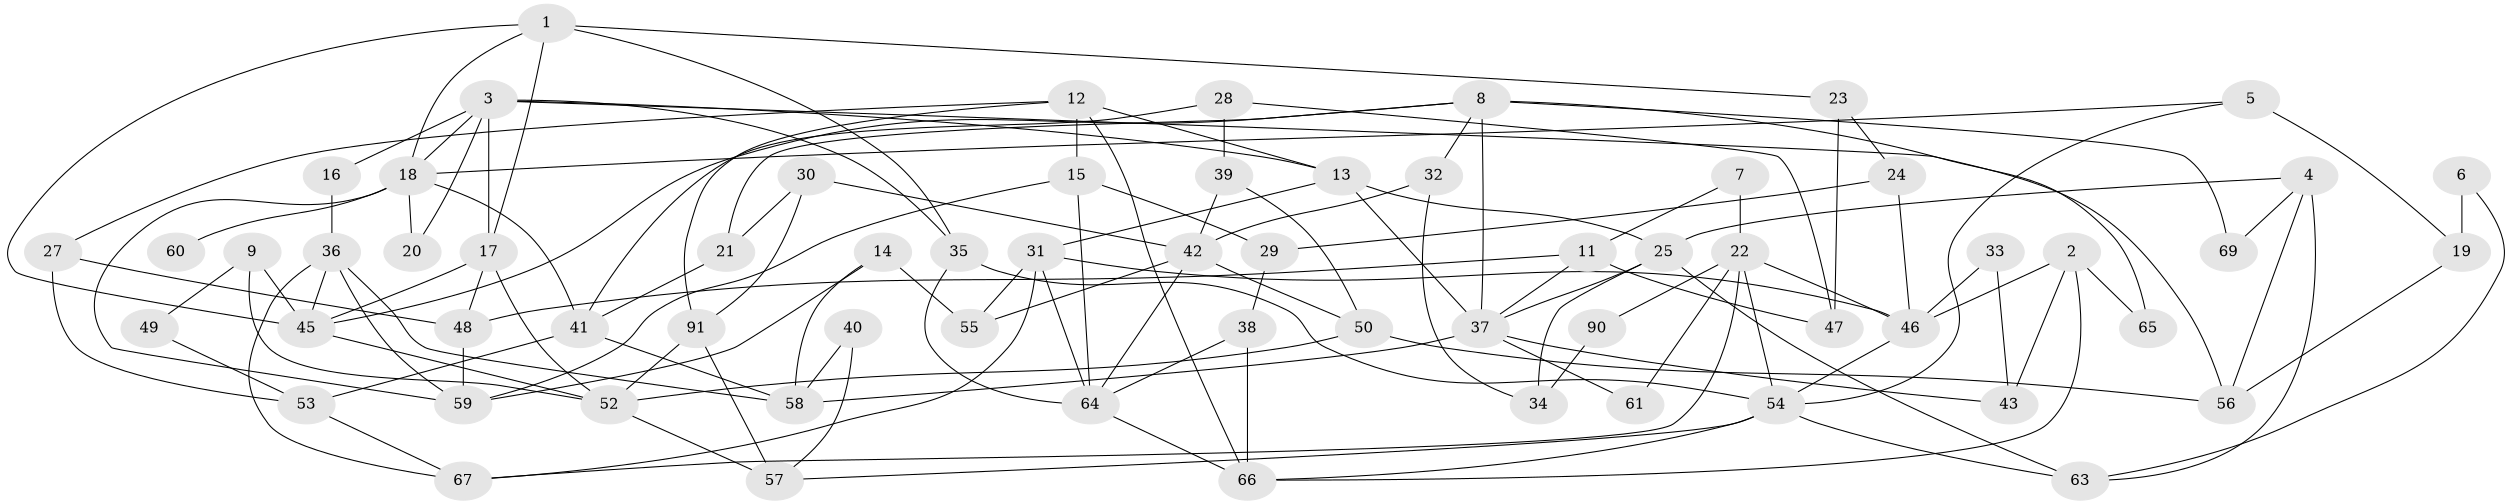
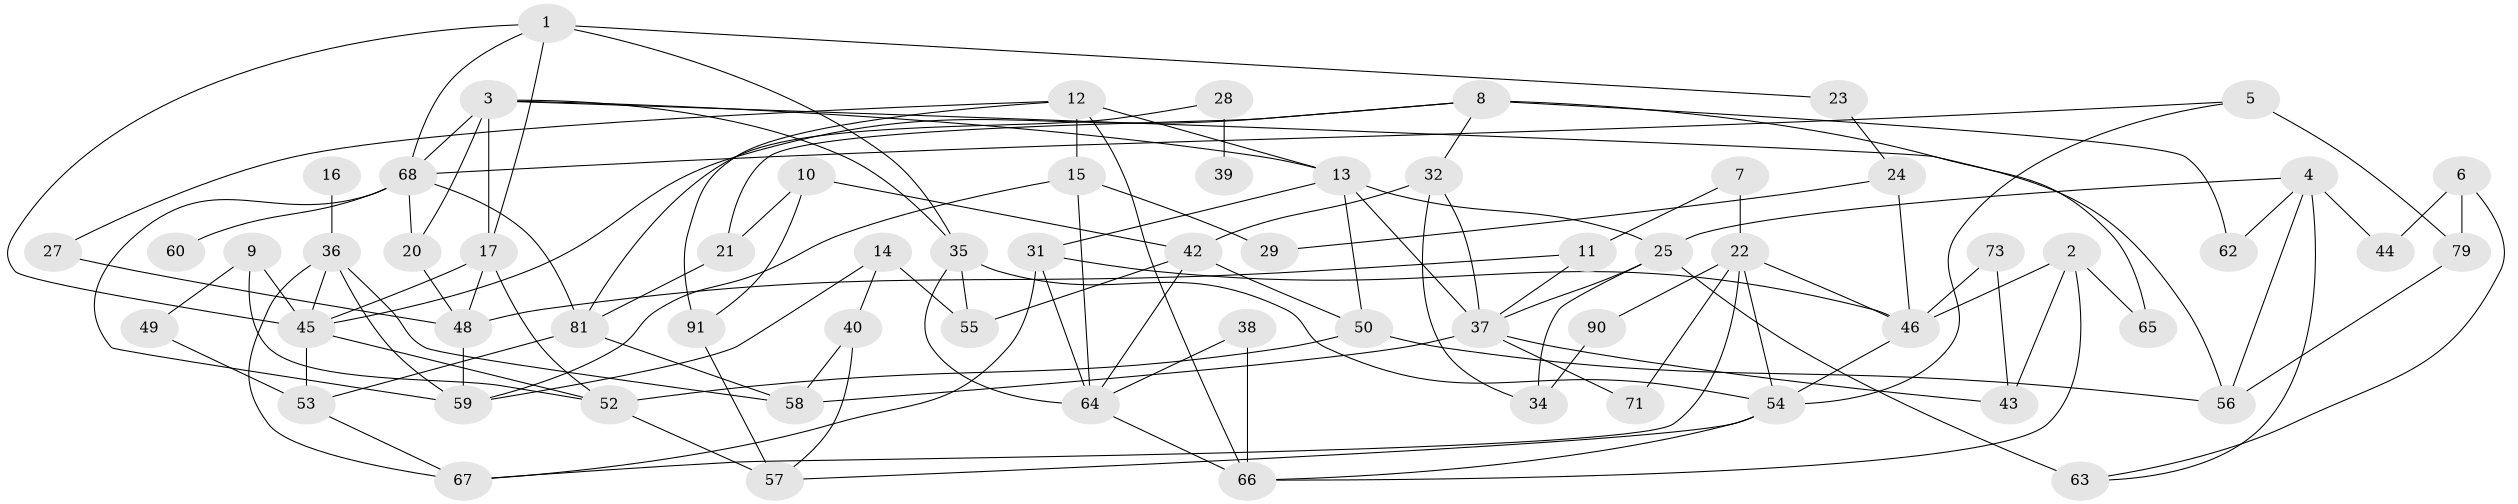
  graph {
    node [color=gray90 style=filled]
    1
    17
-   18
+   18 [label=68]
    23
    35
    45
    52
    48
    20
    59
    60
-   41
-   47
+   41 [label=81]
    24
    54
    64
    53
    2
    43
    46
    65
    66
    3
    13
    16
    56
    25
    37
    31
    36
    4
-   62 [label=69]
+   44
+   62
    63
    34
    5
-   19
+   19 [label=79]
    57
    6
    7
    11
    22
    n43 [label=90]
-   61
+   61 [label=71]
    67
    8
    21
    32
    42
    58
    9
    49
-   10 [label=30]
+   10
    n54 [label=91]
    55
    50
    12
    15
    27
    29
    14
    40
    38
    28
    39
-   33
+   33 [label=73]
    1 -- 17
    1 -- 18
    1 -- 23
    1 -- 35
    1 -- 45
    17 -- 45
    17 -- 52
    17 -- 48
    18 -- 20
    18 -- 59
    18 -- 60
    18 -- 41
-   23 -- 47
    23 -- 24
    35 -- 54
    35 -- 64
    45 -- 52
-   27 -- 53
+   45 -- 53
    52 -- 57
    48 -- 59
+   20 -- 48
    41 -- 53
    41 -- 58
    24 -- 46
    24 -- 29
    54 -- 66
-   54 -- 63
    54 -- 57
    64 -- 66
    53 -- 67
    2 -- 43
    2 -- 46
    2 -- 65
    2 -- 66
    46 -- 54
    3 -- 17
    3 -- 18
    3 -- 35
    3 -- 20
    3 -- 13
-   3 -- 16
    3 -- 56
    13 -- 25
    13 -- 37
    13 -- 31
    16 -- 36
    25 -- 37
    25 -- 63
    25 -- 34
    37 -- 43
    37 -- 61
    37 -- 58
    31 -- 64
    31 -- 46
    31 -- 67
-   31 -- 55
+   35 -- 55
    36 -- 45
    36 -- 59
    36 -- 67
    36 -- 58
    4 -- 56
    4 -- 25
+   4 -- 44
    4 -- 62
    4 -- 63
    5 -- 18
    5 -- 54
    5 -- 19
    19 -- 56
+   6 -- 44
    6 -- 63
    6 -- 19
    7 -- 11
    7 -- 22
    11 -- 48
-   11 -- 47
    11 -- 37
    22 -- 54
    22 -- 46
    22 -- n43
    22 -- 61
    22 -- 67
    n43 -- 34
    8 -- 45
    8 -- 65
-   8 -- 37
+   32 -- 37
    8 -- 62
    8 -- 21
    8 -- 32
    21 -- 41
    32 -- 34
    32 -- 42
    42 -- 64
    42 -- 55
    42 -- 50
    9 -- 45
    9 -- 52
    9 -- 49
    49 -- 53
    10 -- 21
    10 -- 42
    10 -- n54
-   n54 -- 52
    n54 -- 57
    50 -- 52
    50 -- 56
    12 -- 66
    12 -- 13
    12 -- n54
    12 -- 15
    12 -- 27
    15 -- 59
    15 -- 64
    15 -- 29
    27 -- 48
-   29 -- 38
    14 -- 59
    14 -- 55
-   14 -- 58
+   14 -- 40
    40 -- 57
    40 -- 58
    38 -- 64
    38 -- 66
    28 -- 41
-   28 -- 47
    28 -- 39
-   39 -- 42
-   39 -- 50
+   13 -- 50
    33 -- 43
    33 -- 46
  }
